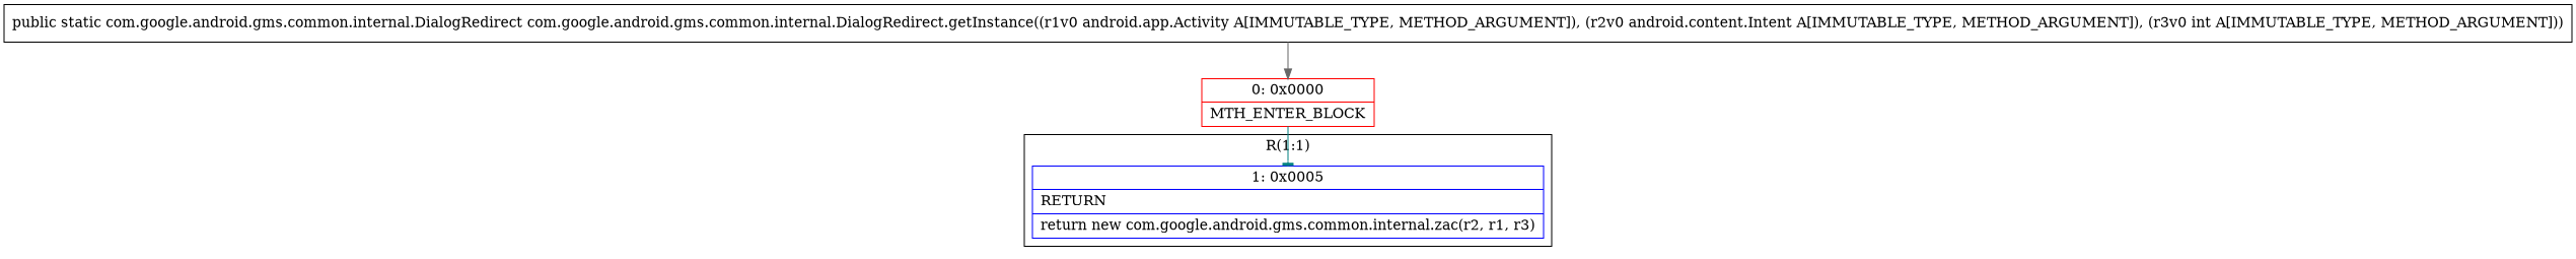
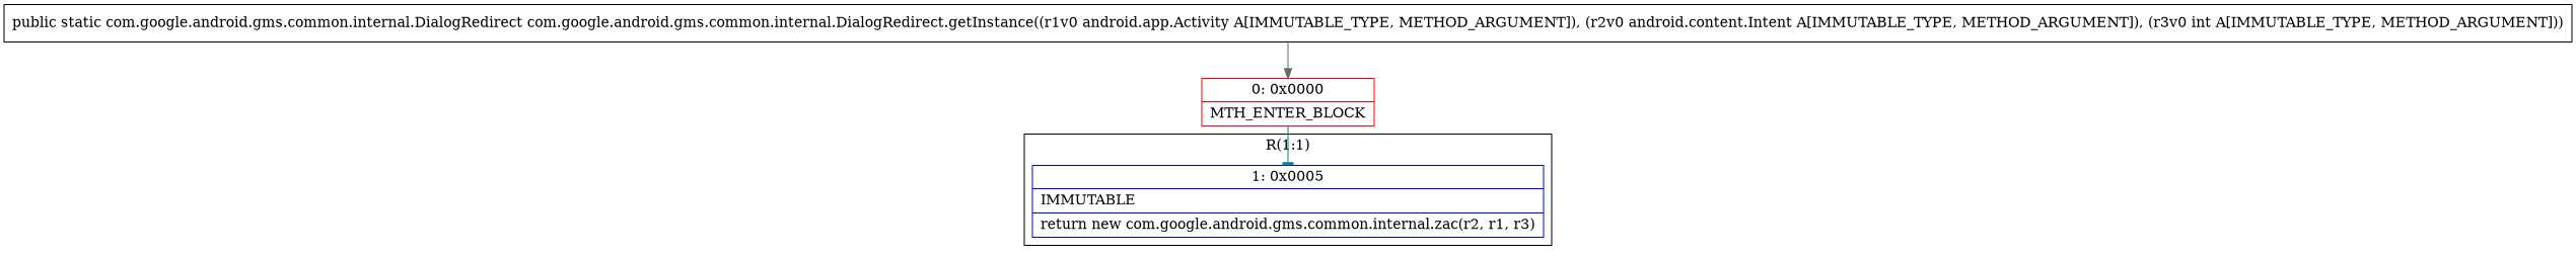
  digraph {
    node [shape=record]
-   n1 [color=blue label="{1\:\ 0x0005|RETURN\l|return new com.google.android.gms.common.internal.zac(r2, r1, r3)\l}"]
+   n1 [color=blue label="{1\:\ 0x0005|IMMUTABLE\l|return new com.google.android.gms.common.internal.zac(r2, r1, r3)\l}"]
    n2 [color=red label="{0\:\ 0x0000|MTH_ENTER_BLOCK\l}"]
    n3 [label="{public static com.google.android.gms.common.internal.DialogRedirect com.google.android.gms.common.internal.DialogRedirect.getInstance((r1v0 android.app.Activity A[IMMUTABLE_TYPE, METHOD_ARGUMENT]), (r2v0 android.content.Intent A[IMMUTABLE_TYPE, METHOD_ARGUMENT]), (r3v0 int A[IMMUTABLE_TYPE, METHOD_ARGUMENT])) }"]
    subgraph cluster_1 {
      label="R(1:1)"
      n1
    }
    n2 -> n1 [color=teal arrowhead=tee]
    n3 -> n2 [color=gray40 arrowhead=normal]
  }
